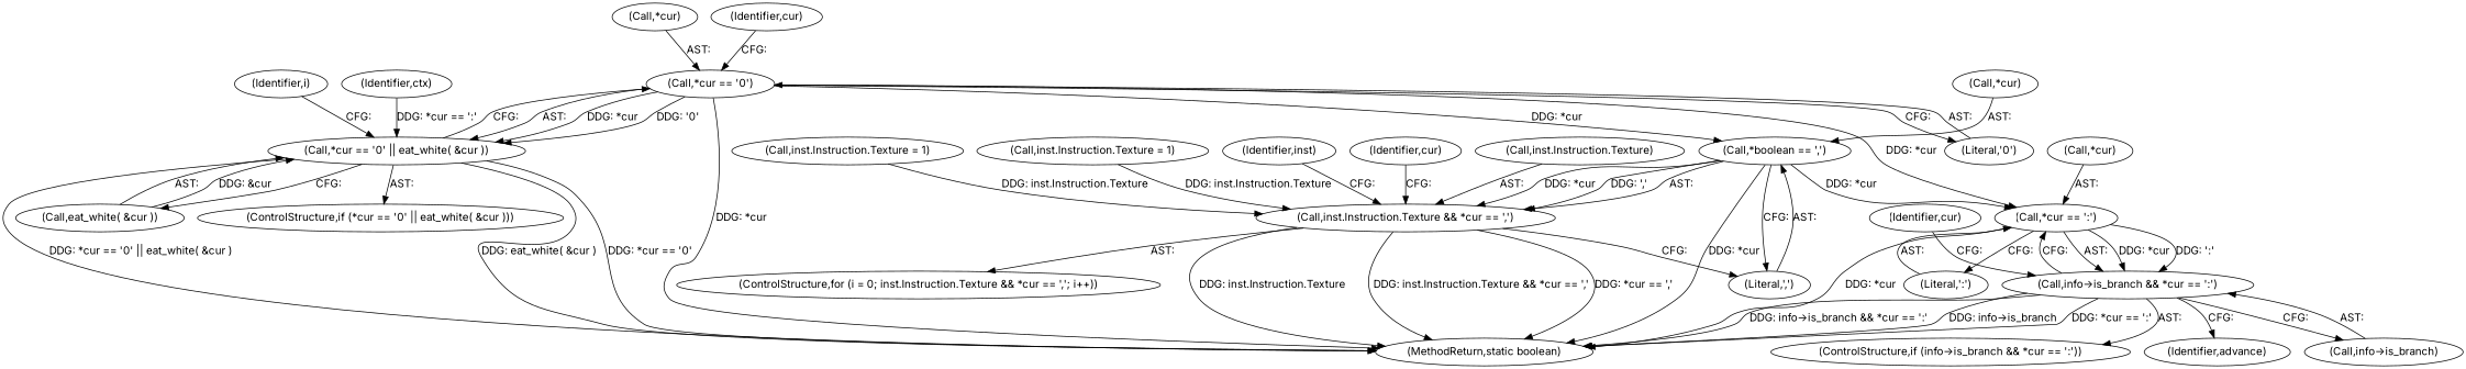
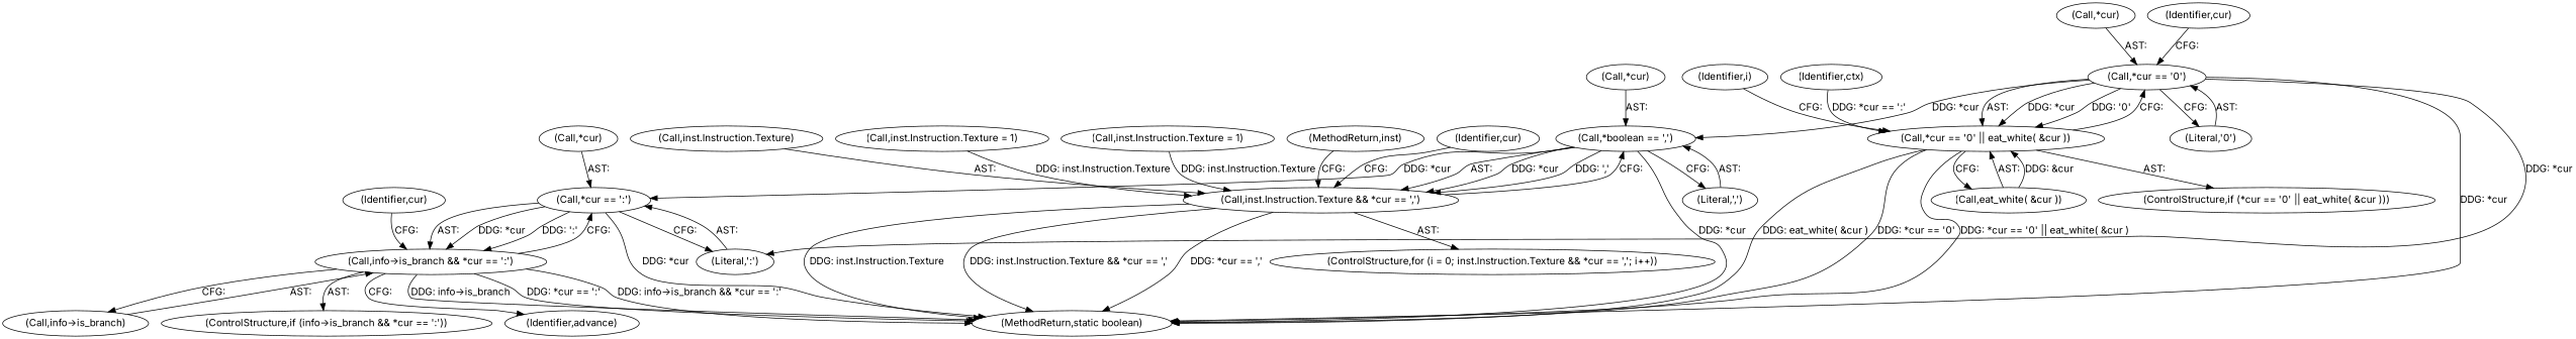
  digraph {
    fontname=Inter
    node [fontname=Inter]
    edge [fontname=Inter]
    n1 [label="(Call,*cur == '\0')"]
    n2 [label="(Call,*cur == '\0' || eat_white( &cur ))"]
    n3 [label="(Call,*boolean == ',')"]
    n4 [label="(Call,*cur == ':')"]
    n5 [label="(Literal,'\0')"]
    n6 [label="(MethodReturn,static boolean)"]
    n7 [label="(Call,eat_white( &cur ))"]
    n8 [label="(ControlStructure,if (*cur == '\0' || eat_white( &cur )))"]
    n9 [label="(Call,inst.Instruction.Texture && *cur == ',')"]
    n10 [label="(Literal,',')"]
    n11 [label="(Call,info->is_branch && *cur == ':')"]
    n12 [label="(Literal,':')"]
    n13 [label="(ControlStructure,for (i = 0; inst.Instruction.Texture && *cur == ','; i++))"]
    n14 [label="(Call,inst.Instruction.Texture)"]
    n15 [label="(Call,info->is_branch)"]
    n16 [label="(ControlStructure,if (info->is_branch && *cur == ':'))"]
    n17 [label="(Identifier,advance)"]
    n18 [label="(Identifier,cur)"]
    n19 [label="(Call,*cur)"]
    n20 [label="(Call,*cur)"]
    n21 [label="(Call,inst.Instruction.Texture = 1)"]
    n22 [label="(Call,*cur)"]
    n23 [label="(Call,inst.Instruction.Texture = 1)"]
    n24 [label="(Identifier,cur)"]
-   n25 [label="(Identifier,inst)"]
+   n25 [label="(MethodReturn,inst)"]
    n26 [label="(Identifier,cur)"]
    n27 [label="(Identifier,i)"]
    n28 [label="(Identifier,ctx)"]
    n1 -> n2 [label="AST: "]
    n1 -> n2 [label="DDG: *cur"]
    n1 -> n2 [label="DDG: '\0'"]
    n1 -> n3 [label="DDG: *cur"]
-   n1 -> n4 [label="DDG: *cur"]
+   n1 -> n12 [label="DDG: *cur"]
    n1 -> n5 [label="CFG: "]
    n1 -> n6 [label="DDG: *cur"]
    n2 -> n1 [label="CFG: "]
    n2 -> n6 [label="DDG: eat_white( &cur )"]
    n2 -> n6 [label="DDG: *cur == '\0'"]
    n2 -> n6 [label="DDG: *cur == '\0' || eat_white( &cur )"]
    n2 -> n7 [label="CFG: "]
    n2 -> n8 [label="AST: "]
    n3 -> n4 [label="DDG: *cur"]
    n3 -> n6 [label="DDG: *cur"]
    n3 -> n9 [label="AST: "]
    n3 -> n9 [label="DDG: *cur"]
    n3 -> n9 [label="DDG: ','"]
    n3 -> n10 [label="CFG: "]
    n4 -> n6 [label="DDG: *cur"]
    n4 -> n11 [label="AST: "]
    n4 -> n11 [label="DDG: *cur"]
    n4 -> n11 [label="DDG: ':'"]
    n4 -> n12 [label="CFG: "]
    n5 -> n1 [label="AST: "]
    n7 -> n2 [label="AST: "]
    n7 -> n2 [label="DDG: &cur"]
-   n9 -> n10 [label="CFG: "]
+   n9 -> n3 [label="CFG: "]
    n9 -> n6 [label="DDG: inst.Instruction.Texture"]
    n9 -> n6 [label="DDG: inst.Instruction.Texture && *cur == ','"]
    n9 -> n6 [label="DDG: *cur == ','"]
    n9 -> n13 [label="AST: "]
    n10 -> n3 [label="AST: "]
    n11 -> n4 [label="CFG: "]
    n11 -> n6 [label="DDG: info->is_branch"]
    n11 -> n6 [label="DDG: *cur == ':'"]
    n11 -> n6 [label="DDG: info->is_branch && *cur == ':'"]
    n11 -> n15 [label="CFG: "]
    n11 -> n16 [label="AST: "]
    n11 -> n17 [label="CFG: "]
    n12 -> n4 [label="AST: "]
    n14 -> n9 [label="AST: "]
    n15 -> n11 [label="AST: "]
    n18 -> n11 [label="CFG: "]
    n19 -> n1 [label="AST: "]
    n20 -> n3 [label="AST: "]
    n21 -> n9 [label="DDG: inst.Instruction.Texture"]
    n22 -> n4 [label="AST: "]
    n23 -> n9 [label="DDG: inst.Instruction.Texture"]
    n24 -> n1 [label="CFG: "]
    n25 -> n9 [label="CFG: "]
    n26 -> n9 [label="CFG: "]
    n27 -> n2 [label="CFG: "]
    n28 -> n2 [label="DDG: *cur == ':'"]
  }
